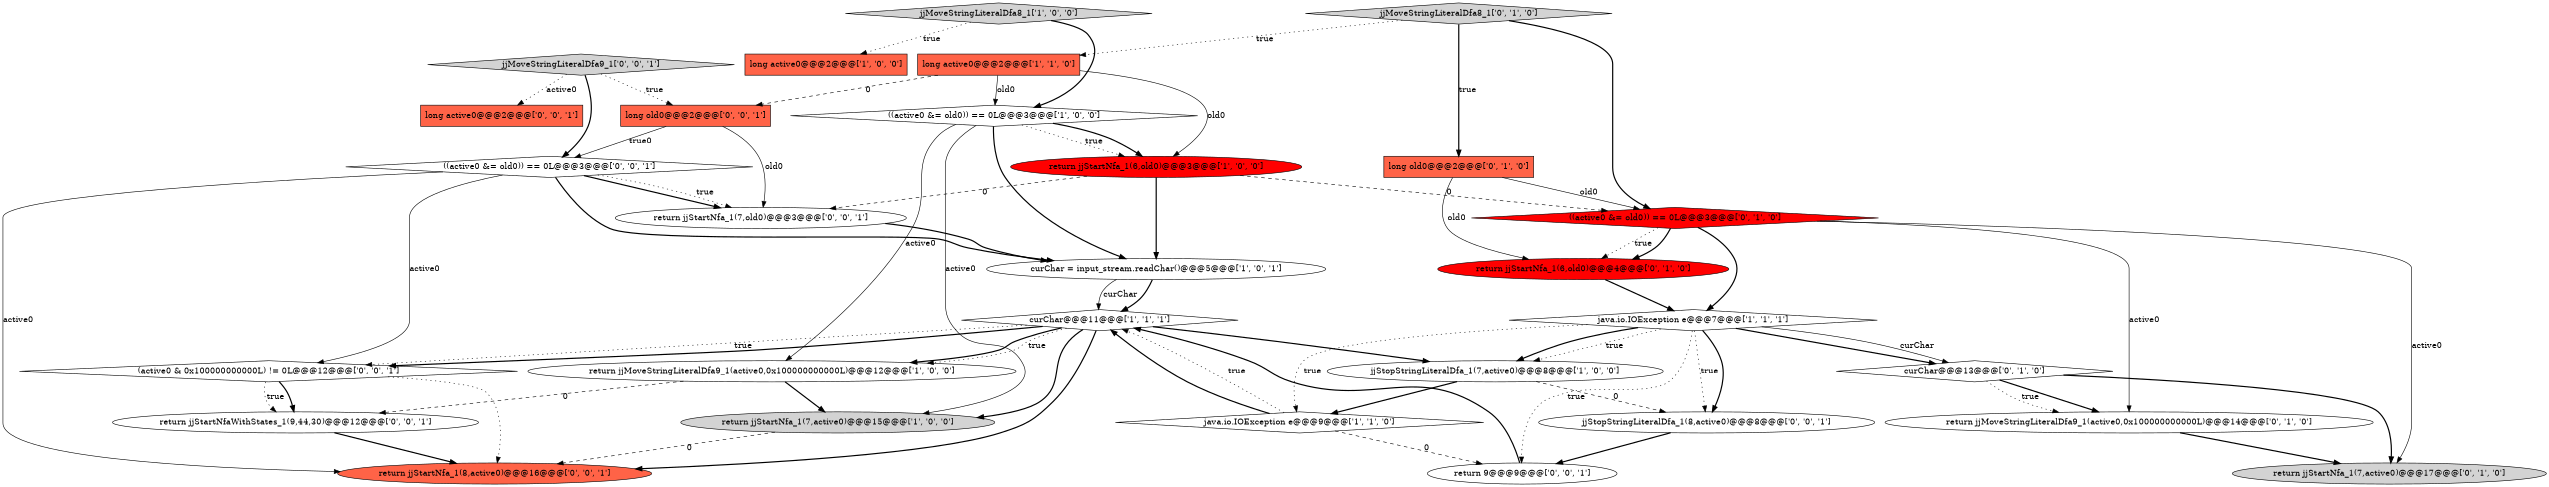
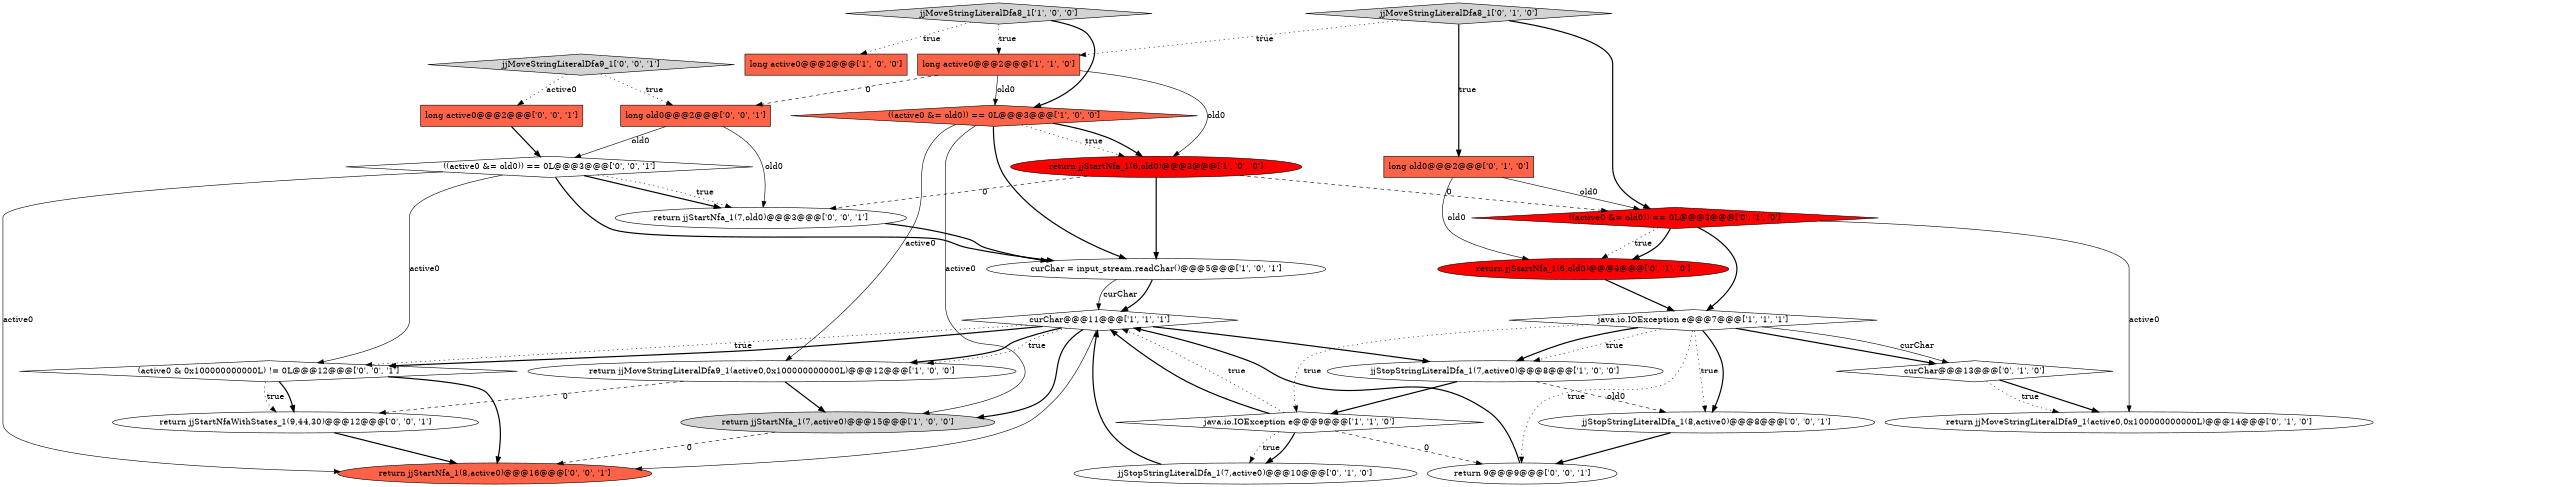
  digraph {
    node [fillcolor=white shape=ellipse style=filled]
    edge [style=bold]
    n1 [fillcolor=red label="return jjStartNfa_1(6,old0)@@@3@@@['1', '0', '0']"]
    n2 [label="return jjStartNfa_1(7,old0)@@@3@@@['0', '0', '1']"]
    n3 [label="curChar = input_stream.readChar()@@@5@@@['1', '0', '1']"]
    n4 [fillcolor=red label="((active0 &= old0)) == 0L@@@3@@@['0', '1', '0']" shape=diamond]
    n5 [label="curChar@@@11@@@['1', '1', '1']" shape=diamond]
    n6 [label="return jjMoveStringLiteralDfa9_1(active0,0x100000000000L)@@@14@@@['0', '1', '0']"]
    n7 [fillcolor=red label="return jjStartNfa_1(6,old0)@@@4@@@['0', '1', '0']"]
    n8 [label="java.io.IOException e@@@7@@@['1', '1', '1']" shape=diamond]
-   n9 [fillcolor=lightgray label="return jjStartNfa_1(7,active0)@@@17@@@['0', '1', '0']"]
    n10 [label="return jjMoveStringLiteralDfa9_1(active0,0x100000000000L)@@@12@@@['1', '0', '0']"]
    n11 [label="return jjStartNfaWithStates_1(9,44,30)@@@12@@@['0', '0', '1']"]
    n12 [fillcolor=lightgray label="return jjStartNfa_1(7,active0)@@@15@@@['1', '0', '0']"]
    n13 [fillcolor=tomato label="return jjStartNfa_1(8,active0)@@@16@@@['0', '0', '1']"]
    n14 [fillcolor=tomato label="long active0@@@2@@@['1', '1', '0']" shape=box]
-   n15 [label="((active0 &= old0)) == 0L@@@3@@@['1', '0', '0']" shape=diamond]
+   n15 [fillcolor=tomato label="((active0 &= old0)) == 0L@@@3@@@['1', '0', '0']" shape=diamond]
    n16 [fillcolor=tomato label="long old0@@@2@@@['0', '0', '1']" shape=box]
    n17 [label="((active0 &= old0)) == 0L@@@3@@@['0', '0', '1']" shape=diamond]
    n18 [label="(active0 & 0x100000000000L) != 0L@@@12@@@['0', '0', '1']" shape=diamond]
    n19 [label="jjStopStringLiteralDfa_1(7,active0)@@@8@@@['1', '0', '0']"]
    n20 [label="curChar@@@13@@@['0', '1', '0']" shape=diamond]
    n21 [fillcolor=lightgray label="jjMoveStringLiteralDfa8_1['0', '1', '0']" shape=diamond]
    n22 [fillcolor=tomato label="long old0@@@2@@@['0', '1', '0']" shape=box]
    n23 [fillcolor=lightgray label="jjMoveStringLiteralDfa9_1['0', '0', '1']" shape=diamond]
    n24 [fillcolor=tomato label="long active0@@@2@@@['0', '0', '1']" shape=box]
    n25 [label="java.io.IOException e@@@9@@@['1', '1', '0']" shape=diamond]
    n26 [label="return 9@@@9@@@['0', '0', '1']"]
    n27 [label="jjStopStringLiteralDfa_1(8,active0)@@@8@@@['0', '0', '1']"]
+   n28 [label="jjStopStringLiteralDfa_1(7,active0)@@@10@@@['0', '1', '0']"]
    n29 [fillcolor=lightgray label="jjMoveStringLiteralDfa8_1['1', '0', '0']" shape=diamond]
    n30 [fillcolor=tomato label="long active0@@@2@@@['1', '0', '0']" shape=box]
    n1 -> n2 [label=0 style=dashed]
    n1 -> n3
    n1 -> n4 [label=0 style=dashed]
    n2 -> n3
    n3 -> n5
    n3 -> n5 [label=curChar style=solid]
    n4 -> n6 [label=active0 style=solid]
    n4 -> n7 [label=true style=dotted]
    n4 -> n7
    n4 -> n8
-   n4 -> n9 [label=active0 style=solid]
    n5 -> n10 [label=true style=dotted]
    n5 -> n10
    n5 -> n12
-   n5 -> n13
+   n5 -> n13 [style=solid]
    n5 -> n18 [label=true style=dotted]
    n5 -> n18
    n5 -> n19
-   n6 -> n9
    n7 -> n8
    n8 -> n19
    n8 -> n19 [label=true style=dotted]
    n8 -> n20 [label=curChar style=solid]
    n8 -> n20
    n8 -> n25 [label=true style=dotted]
    n8 -> n26 [label=true style=dotted]
    n8 -> n27 [label=true style=dotted]
    n8 -> n27
    n10 -> n11 [label=0 style=dashed]
    n10 -> n12
    n11 -> n13
    n12 -> n13 [label=0 style=dashed]
    n14 -> n1 [label=old0 style=solid]
    n14 -> n15 [label=old0 style=solid]
    n14 -> n16 [label=0 style=dashed]
    n15 -> n1 [label=true style=dotted]
    n15 -> n1
    n15 -> n3
    n15 -> n10 [label=active0 style=solid]
    n15 -> n12 [label=active0 style=solid]
    n16 -> n2 [label=old0 style=solid]
-   n16 -> n17 [label=true0 style=solid]
+   n16 -> n17 [label=old0 style=solid]
    n17 -> n2
    n17 -> n2 [label=true style=dotted]
    n17 -> n3
    n17 -> n13 [label=active0 style=solid]
    n17 -> n18 [label=active0 style=solid]
    n18 -> n11
    n18 -> n11 [label=true style=dotted]
-   n18 -> n13 [style=dotted]
+   n18 -> n13
    n19 -> n25
-   n19 -> n27 [label=0 style=dashed]
+   n19 -> n27 [label=old0 style=dashed]
    n20 -> n6
    n20 -> n6 [label=true style=dotted]
-   n20 -> n9
    n21 -> n4
    n21 -> n14 [label=true style=dotted]
    n21 -> n22 [label=true]
    n22 -> n4 [label=old0 style=solid]
    n22 -> n7 [label=old0 style=solid]
    n23 -> n16 [label=true style=dotted]
-   n23 -> n17
+   n24 -> n17
    n23 -> n24 [label=active0 style=dotted]
    n25 -> n5 [label=true style=dotted]
    n25 -> n5
    n25 -> n26 [label=0 style=dashed]
+   n25 -> n28 [label=true style=dotted]
+   n25 -> n28
    n26 -> n5
    n27 -> n26
+   n28 -> n5
+   n29 -> n14 [label=true style=dotted]
    n29 -> n15
    n29 -> n30 [label=true style=dotted]
  }
